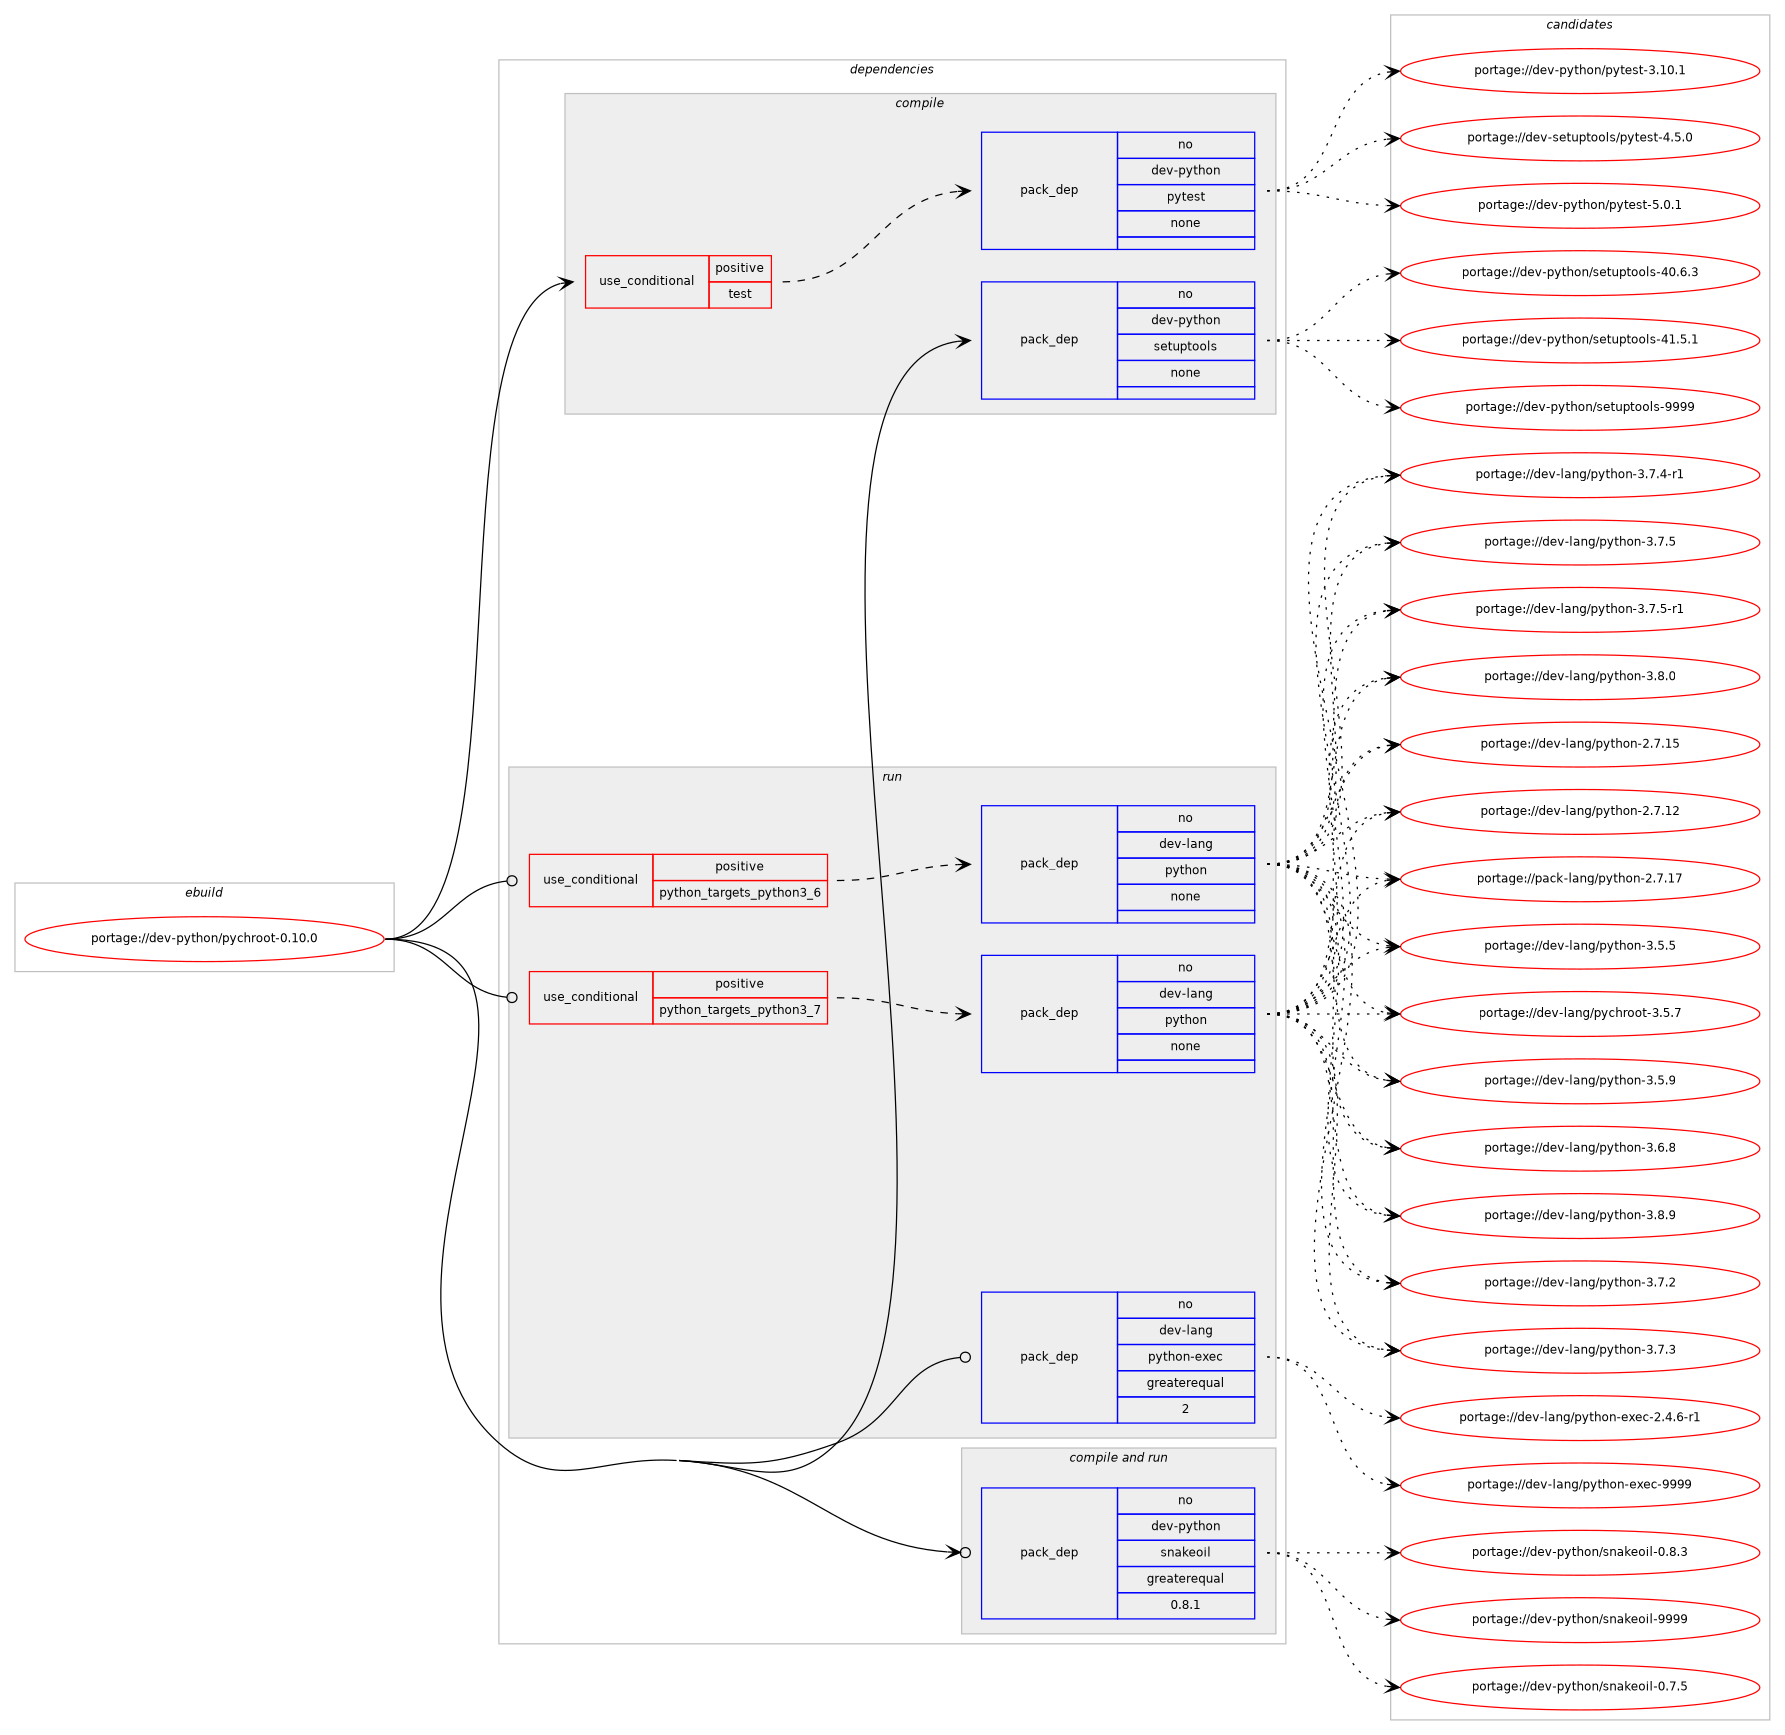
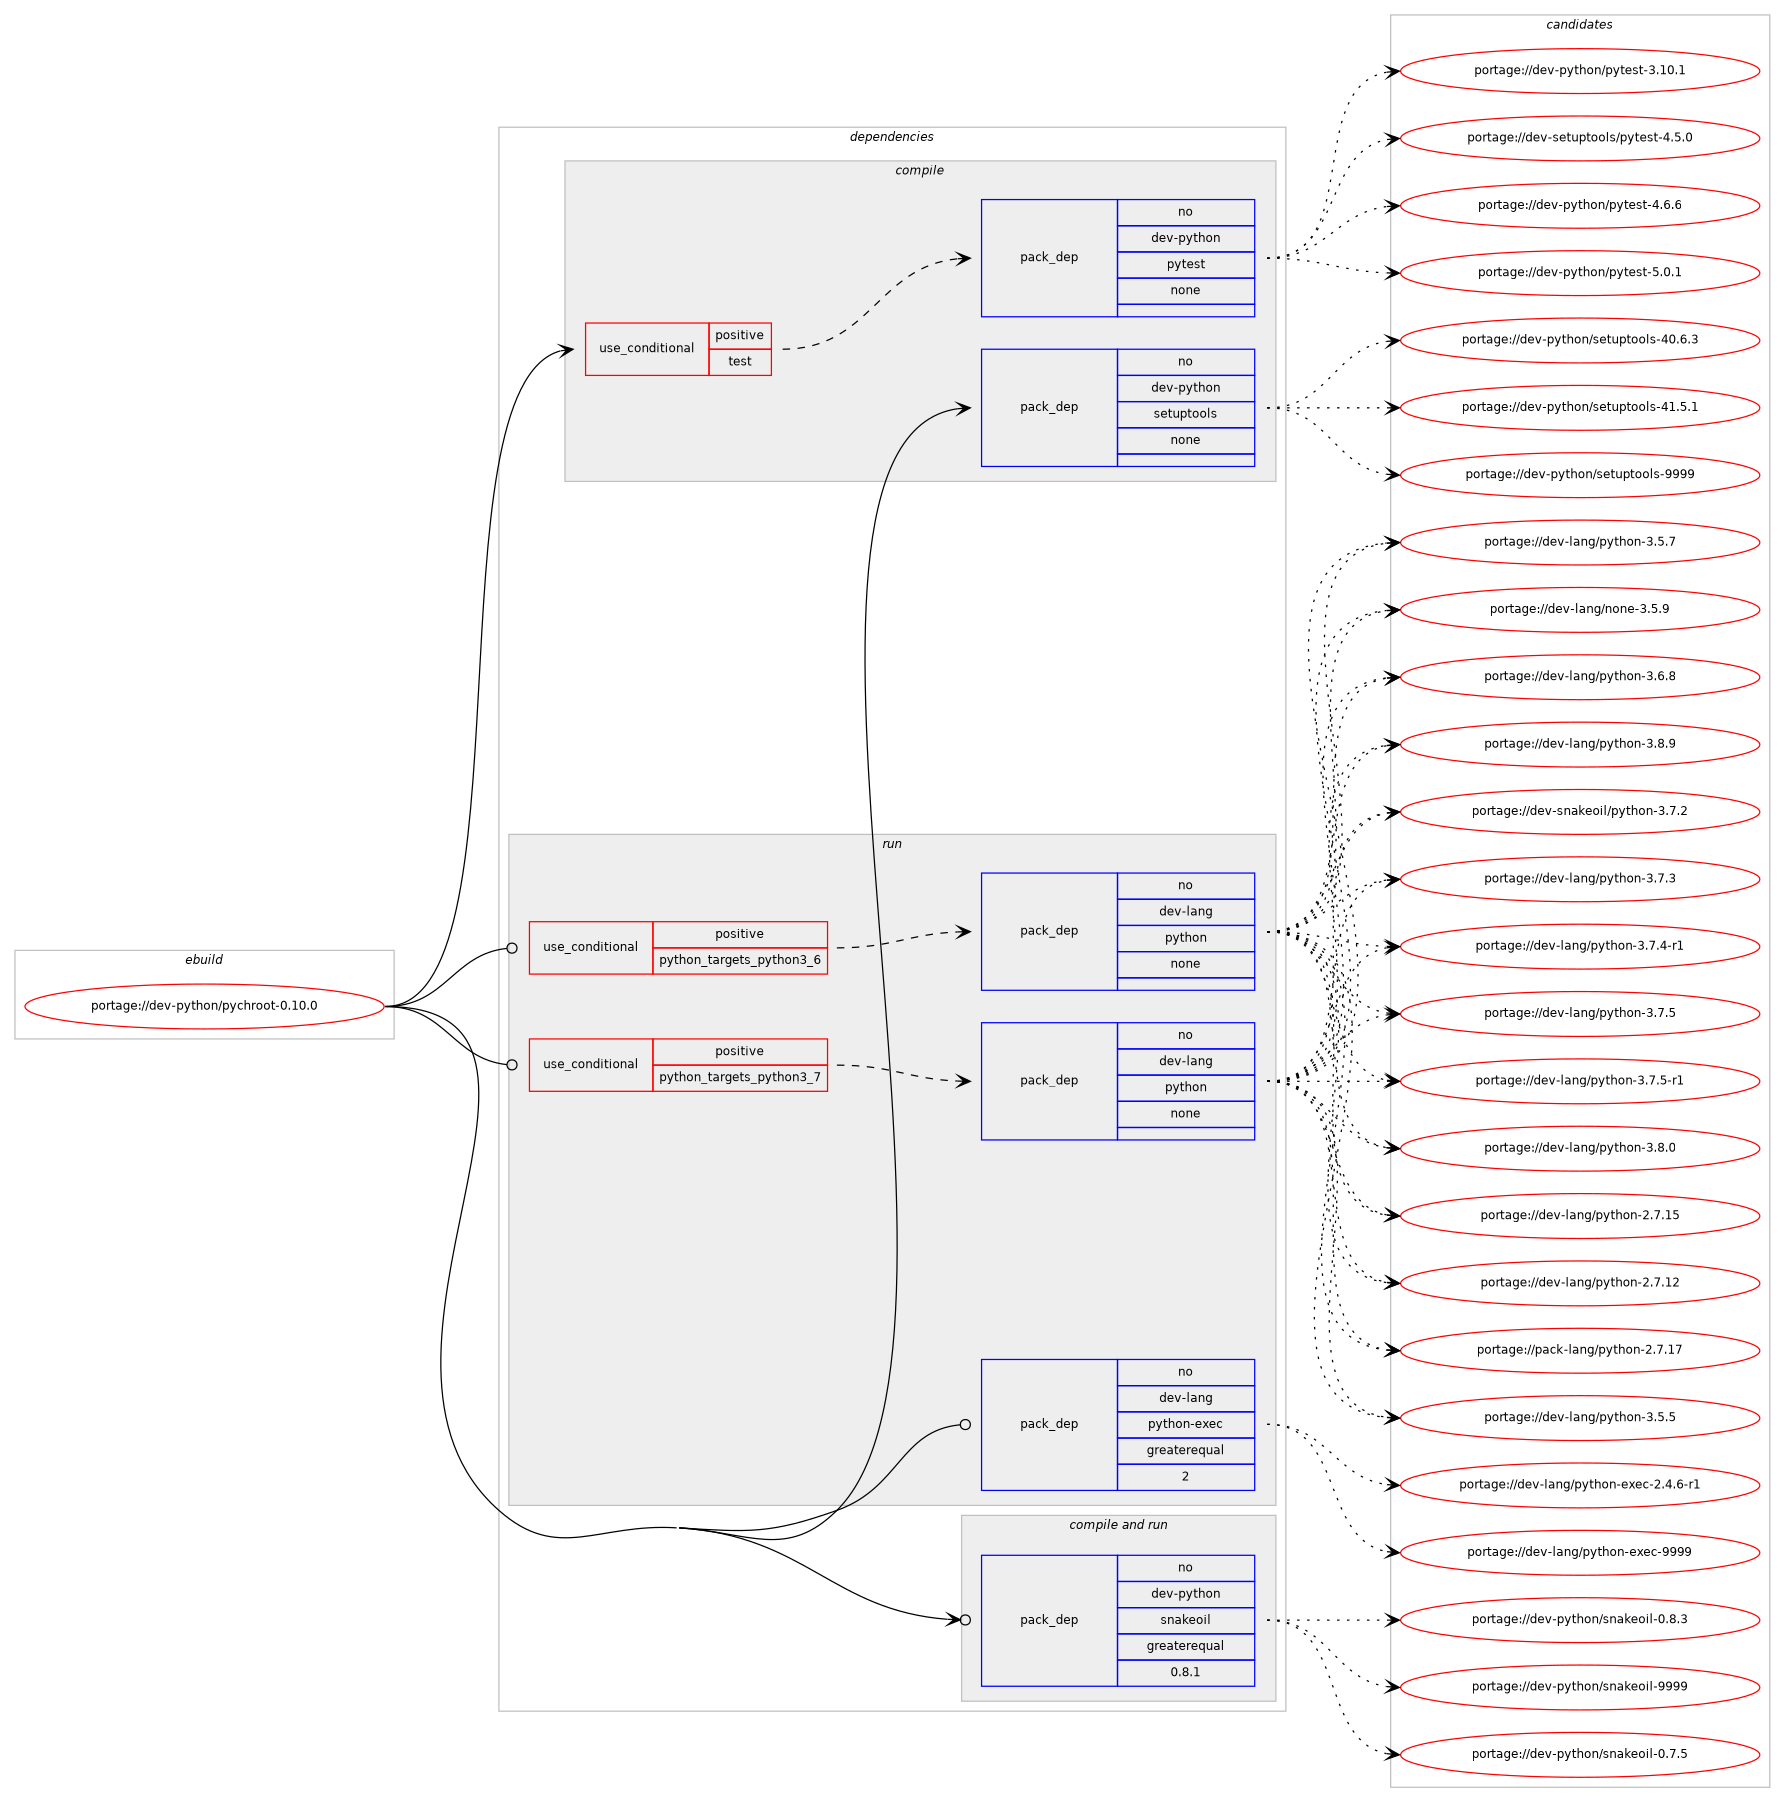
  digraph {
    compound=true
    concentrate=true
    fontname=Helvetica
    fontsize=10
    newrank=true
    rankdir=LR
    ranksep=1.5
    node [color=red fontname=Helvetica fontsize=10]
    edge [arrowhead=vee headport=w style=dotted tailport=e weight=100]
    n1 [label="portage://dev-python/pychroot-0.10.0" width=4]
    n2 [color=blue label=<<TABLE BORDER="0" CELLBORDER="1" CELLSPACING="0" CELLPADDING="4" WIDTH="220"><TR><TD ROWSPAN="6" CELLPADDING="30">pack_dep</TD></TR><TR><TD WIDTH="110">no</TD></TR><TR><TD>dev-python</TD></TR><TR><TD>pytest</TD></TR><TR><TD>none</TD></TR><TR><TD></TD></TR></TABLE>> shape=none]
    n3 [label=<<TABLE BORDER="0" CELLBORDER="1" CELLSPACING="0" CELLPADDING="4"><TR><TD ROWSPAN="3" CELLPADDING="10">use_conditional</TD></TR><TR><TD>positive</TD></TR><TR><TD>test</TD></TR></TABLE>> shape=none]
    n4 [color=blue label=<<TABLE BORDER="0" CELLBORDER="1" CELLSPACING="0" CELLPADDING="4" WIDTH="220"><TR><TD ROWSPAN="6" CELLPADDING="30">pack_dep</TD></TR><TR><TD WIDTH="110">no</TD></TR><TR><TD>dev-python</TD></TR><TR><TD>setuptools</TD></TR><TR><TD>none</TD></TR><TR><TD></TD></TR></TABLE>> shape=none]
    n5 [color=blue label=<<TABLE BORDER="0" CELLBORDER="1" CELLSPACING="0" CELLPADDING="4" WIDTH="220"><TR><TD ROWSPAN="6" CELLPADDING="30">pack_dep</TD></TR><TR><TD WIDTH="110">no</TD></TR><TR><TD>dev-python</TD></TR><TR><TD>snakeoil</TD></TR><TR><TD>greaterequal</TD></TR><TR><TD>0.8.1</TD></TR></TABLE>> shape=none]
    n6 [color=blue label=<<TABLE BORDER="0" CELLBORDER="1" CELLSPACING="0" CELLPADDING="4" WIDTH="220"><TR><TD ROWSPAN="6" CELLPADDING="30">pack_dep</TD></TR><TR><TD WIDTH="110">no</TD></TR><TR><TD>dev-lang</TD></TR><TR><TD>python</TD></TR><TR><TD>none</TD></TR><TR><TD></TD></TR></TABLE>> shape=none]
    n7 [label=<<TABLE BORDER="0" CELLBORDER="1" CELLSPACING="0" CELLPADDING="4"><TR><TD ROWSPAN="3" CELLPADDING="10">use_conditional</TD></TR><TR><TD>positive</TD></TR><TR><TD>python_targets_python3_6</TD></TR></TABLE>> shape=none]
    n8 [color=blue label=<<TABLE BORDER="0" CELLBORDER="1" CELLSPACING="0" CELLPADDING="4" WIDTH="220"><TR><TD ROWSPAN="6" CELLPADDING="30">pack_dep</TD></TR><TR><TD WIDTH="110">no</TD></TR><TR><TD>dev-lang</TD></TR><TR><TD>python</TD></TR><TR><TD>none</TD></TR><TR><TD></TD></TR></TABLE>> shape=none]
    n9 [label=<<TABLE BORDER="0" CELLBORDER="1" CELLSPACING="0" CELLPADDING="4"><TR><TD ROWSPAN="3" CELLPADDING="10">use_conditional</TD></TR><TR><TD>positive</TD></TR><TR><TD>python_targets_python3_7</TD></TR></TABLE>> shape=none]
    n10 [color=blue label=<<TABLE BORDER="0" CELLBORDER="1" CELLSPACING="0" CELLPADDING="4" WIDTH="220"><TR><TD ROWSPAN="6" CELLPADDING="30">pack_dep</TD></TR><TR><TD WIDTH="110">no</TD></TR><TR><TD>dev-lang</TD></TR><TR><TD>python-exec</TD></TR><TR><TD>greaterequal</TD></TR><TR><TD>2</TD></TR></TABLE>> shape=none]
    n11 [label="portage://dev-python/pytest-3.10.1" width=4]
    n12 [label="portage://dev-setuptools/pytest-4.5.0" width=4]
+   n13 [label="portage://dev-python/pytest-4.6.6" width=4]
    n14 [label="portage://dev-python/pytest-5.0.1" width=4]
    n15 [label="portage://dev-python/setuptools-40.6.3" width=4]
    n16 [label="portage://dev-python/setuptools-41.5.1" width=4]
    n17 [label="portage://dev-python/setuptools-9999" width=4]
    n18 [label="portage://dev-python/snakeoil-0.7.5" width=4]
    n19 [label="portage://dev-python/snakeoil-0.8.3" width=4]
    n20 [label="portage://dev-python/snakeoil-9999" width=4]
    n21 [label="portage://dev-lang/python-2.7.15" width=4]
    n22 [label="portage://dev-lang/python-2.7.12" width=4]
    n23 [label="portage://pack-lang/python-2.7.17" width=4]
    n24 [label="portage://dev-lang/python-3.5.5" width=4]
-   n25 [label="portage://dev-lang/pychroot-3.5.7" width=4]
-   n26 [label="portage://dev-lang/python-3.5.9" width=4]
+   n25 [label="portage://dev-lang/python-3.5.7" width=4]
+   n26 [label="portage://dev-lang/none-3.5.9" width=4]
    n27 [label="portage://dev-lang/python-3.6.8" width=4]
    n28 [label="portage://dev-lang/python-3.8.9" width=4]
-   n29 [label="portage://dev-lang/python-3.7.2" width=4]
+   n29 [label="portage://dev-snakeoil/python-3.7.2" width=4]
    n30 [label="portage://dev-lang/python-3.7.3" width=4]
    n31 [label="portage://dev-lang/python-3.7.4-r1" width=4]
    n32 [label="portage://dev-lang/python-3.7.5" width=4]
    n33 [label="portage://dev-lang/python-3.7.5-r1" width=4]
    n34 [label="portage://dev-lang/python-3.8.0" width=4]
    n35 [label="portage://dev-lang/python-exec-2.4.6-r1" width=4]
    n36 [label="portage://dev-lang/python-exec-9999" width=4]
    subgraph cluster_1 {
      color=gray
      label=<<i>ebuild</i>>
      rank=same
      n1
    }
    subgraph cluster_2 {
      color=gray
      label=<<i>dependencies</i>>
      subgraph cluster_3 {
        color=gray
        fillcolor="#eeeeee"
        label=<<i>compile</i>>
        style=filled
        subgraph sub_4 {
          color=gray
          fillcolor="#eeeeee"
          label=<<i>compile</i>>
          style=filled
          n3
          subgraph sub_5 {
            color=gray
            fillcolor="#eeeeee"
            label=<<i>compile</i>>
            style=filled
            n2
          }
        }
        subgraph sub_6 {
          color=gray
          fillcolor="#eeeeee"
          label=<<i>compile</i>>
          style=filled
          n4
        }
      }
      subgraph cluster_7 {
        color=gray
        fillcolor="#eeeeee"
        label=<<i>compile and run</i>>
        style=filled
        subgraph sub_8 {
          color=gray
          fillcolor="#eeeeee"
          label=<<i>compile and run</i>>
          style=filled
          n5
        }
      }
      subgraph cluster_9 {
        color=gray
        fillcolor="#eeeeee"
        label=<<i>run</i>>
        style=filled
        subgraph sub_10 {
          color=gray
          fillcolor="#eeeeee"
          label=<<i>run</i>>
          style=filled
          n7
          subgraph sub_11 {
            color=gray
            fillcolor="#eeeeee"
            label=<<i>run</i>>
            style=filled
            n6
          }
        }
        subgraph sub_12 {
          color=gray
          fillcolor="#eeeeee"
          label=<<i>run</i>>
          style=filled
          n9
          subgraph sub_13 {
            color=gray
            fillcolor="#eeeeee"
            label=<<i>run</i>>
            style=filled
            n8
          }
        }
        subgraph sub_14 {
          color=gray
          fillcolor="#eeeeee"
          label=<<i>run</i>>
          style=filled
          n10
        }
      }
    }
    subgraph cluster_15 {
      color=gray
      label=<<i>candidates</i>>
      rank=same
      subgraph sub_16 {
        color=black
        label=<<i>candidates</i>>
        nodesep=1
        rank=same
        n11
        n12
+       n13
        n14
      }
      subgraph sub_17 {
        color=black
        label=<<i>candidates</i>>
        nodesep=1
        rank=same
        n15
        n16
        n17
      }
      subgraph sub_18 {
        color=black
        label=<<i>candidates</i>>
        nodesep=1
        rank=same
        n18
        n19
        n20
      }
      subgraph sub_19 {
        color=black
        label=<<i>candidates</i>>
        nodesep=1
        rank=same
        n21
        n22
        n23
        n24
        n25
        n26
        n27
        n28
        n29
        n30
        n31
        n32
        n33
        n34
      }
      subgraph sub_20 {
        color=black
        label=<<i>candidates</i>>
        nodesep=1
        rank=same
        n21
        n22
        n23
        n24
        n25
        n26
        n27
        n28
        n29
        n30
        n31
        n32
        n33
        n34
      }
      subgraph sub_21 {
        color=black
        label=<<i>candidates</i>>
        nodesep=1
        rank=same
        n35
        n36
      }
    }
    n1 -> n3 [style=solid weight=20]
    n1 -> n4 [style=solid weight=20]
    n1 -> n5 [arrowhead=odotvee style=solid weight=20]
    n1 -> n7 [arrowhead=odot style=solid weight=20]
    n1 -> n9 [arrowhead=odot style=solid weight=20]
    n1 -> n10 [arrowhead=odot style=solid weight=20]
    n2 -> n11
    n2 -> n12
+   n2 -> n13
    n2 -> n14
    n3 -> n2 [style=dashed weight=20]
    n4 -> n15
    n4 -> n16
    n4 -> n17
    n5 -> n18
    n5 -> n19
    n5 -> n20
    n6 -> n21
    n6 -> n22
    n6 -> n23
    n6 -> n24
    n6 -> n25
    n6 -> n26
    n6 -> n27
    n6 -> n28
    n6 -> n29
    n6 -> n30
    n6 -> n31
    n6 -> n32
    n6 -> n33
    n6 -> n34
    n7 -> n6 [style=dashed weight=20]
    n8 -> n21
    n8 -> n22
    n8 -> n23
    n8 -> n24
    n8 -> n25
    n8 -> n26
    n8 -> n27
    n8 -> n28
    n8 -> n29
    n8 -> n30
    n8 -> n31
    n8 -> n32
    n8 -> n33
    n8 -> n34
    n9 -> n8 [style=dashed weight=20]
    n10 -> n35
    n10 -> n36
  }
